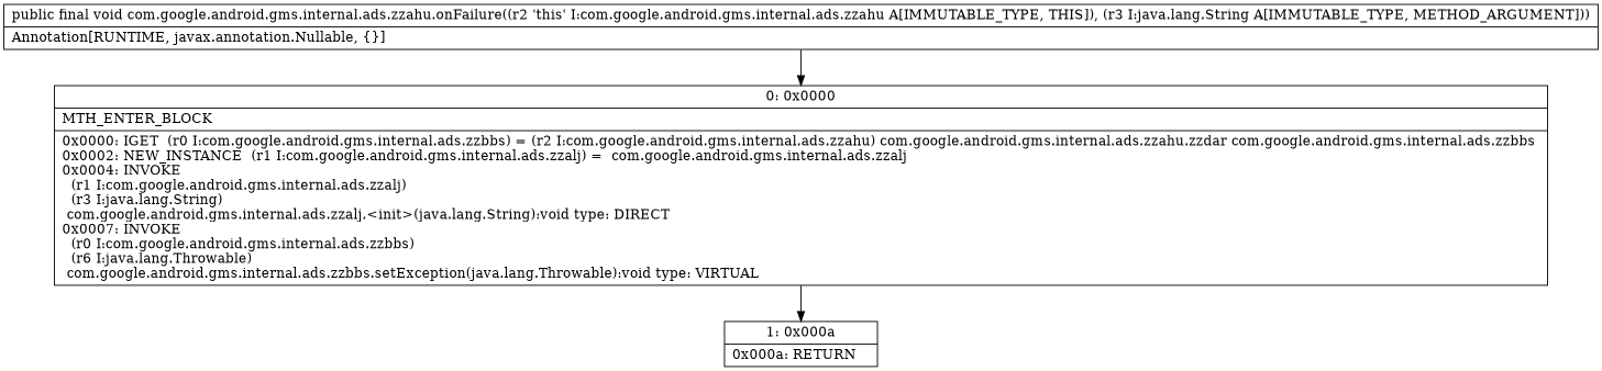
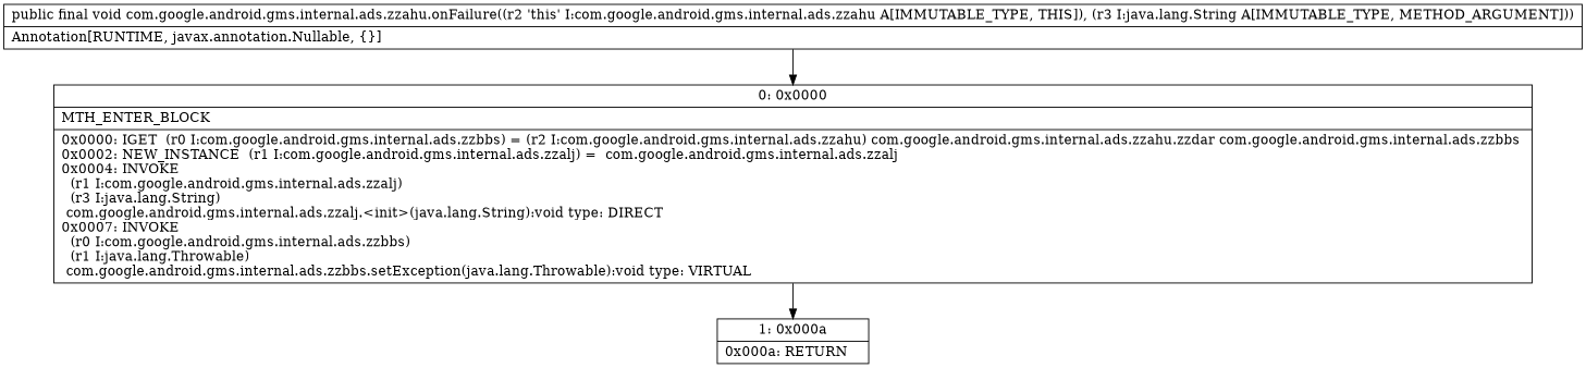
  digraph {
    node [shape=record]
-   n1 [label="{0\:\ 0x0000|MTH_ENTER_BLOCK\l|0x0000: IGET  (r0 I:com.google.android.gms.internal.ads.zzbbs) = (r2 I:com.google.android.gms.internal.ads.zzahu) com.google.android.gms.internal.ads.zzahu.zzdar com.google.android.gms.internal.ads.zzbbs \l0x0002: NEW_INSTANCE  (r1 I:com.google.android.gms.internal.ads.zzalj) =  com.google.android.gms.internal.ads.zzalj \l0x0004: INVOKE  \l  (r1 I:com.google.android.gms.internal.ads.zzalj)\l  (r3 I:java.lang.String)\l com.google.android.gms.internal.ads.zzalj.\<init\>(java.lang.String):void type: DIRECT \l0x0007: INVOKE  \l  (r0 I:com.google.android.gms.internal.ads.zzbbs)\l  (r6 I:java.lang.Throwable)\l com.google.android.gms.internal.ads.zzbbs.setException(java.lang.Throwable):void type: VIRTUAL \l}"]
+   n1 [label="{0\:\ 0x0000|MTH_ENTER_BLOCK\l|0x0000: IGET  (r0 I:com.google.android.gms.internal.ads.zzbbs) = (r2 I:com.google.android.gms.internal.ads.zzahu) com.google.android.gms.internal.ads.zzahu.zzdar com.google.android.gms.internal.ads.zzbbs \l0x0002: NEW_INSTANCE  (r1 I:com.google.android.gms.internal.ads.zzalj) =  com.google.android.gms.internal.ads.zzalj \l0x0004: INVOKE  \l  (r1 I:com.google.android.gms.internal.ads.zzalj)\l  (r3 I:java.lang.String)\l com.google.android.gms.internal.ads.zzalj.\<init\>(java.lang.String):void type: DIRECT \l0x0007: INVOKE  \l  (r0 I:com.google.android.gms.internal.ads.zzbbs)\l  (r1 I:java.lang.Throwable)\l com.google.android.gms.internal.ads.zzbbs.setException(java.lang.Throwable):void type: VIRTUAL \l}"]
    n2 [label="{1\:\ 0x000a|0x000a: RETURN   \l}"]
    n3 [label="{public final void com.google.android.gms.internal.ads.zzahu.onFailure((r2 'this' I:com.google.android.gms.internal.ads.zzahu A[IMMUTABLE_TYPE, THIS]), (r3 I:java.lang.String A[IMMUTABLE_TYPE, METHOD_ARGUMENT]))  | Annotation[RUNTIME, javax.annotation.Nullable, \{\}]\l}"]
    n1 -> n2
    n3 -> n1
  }
